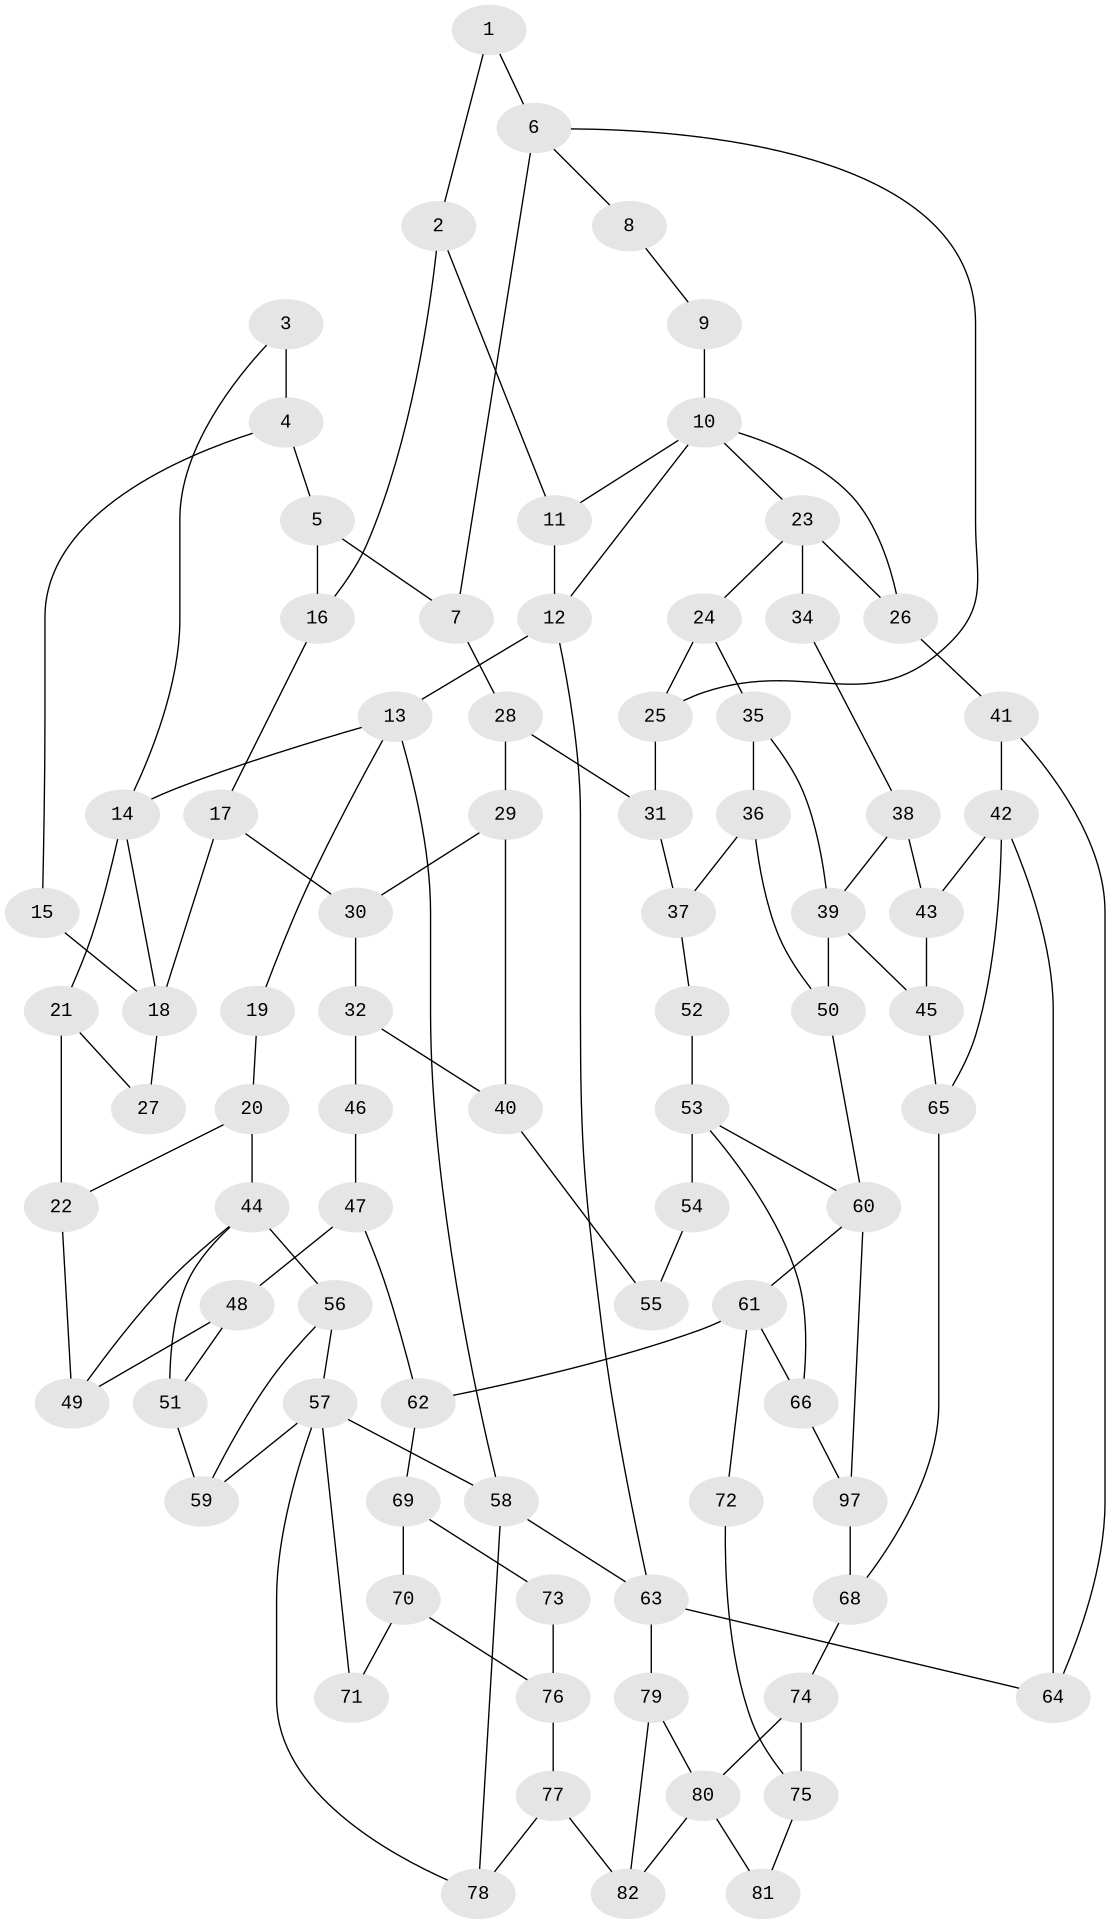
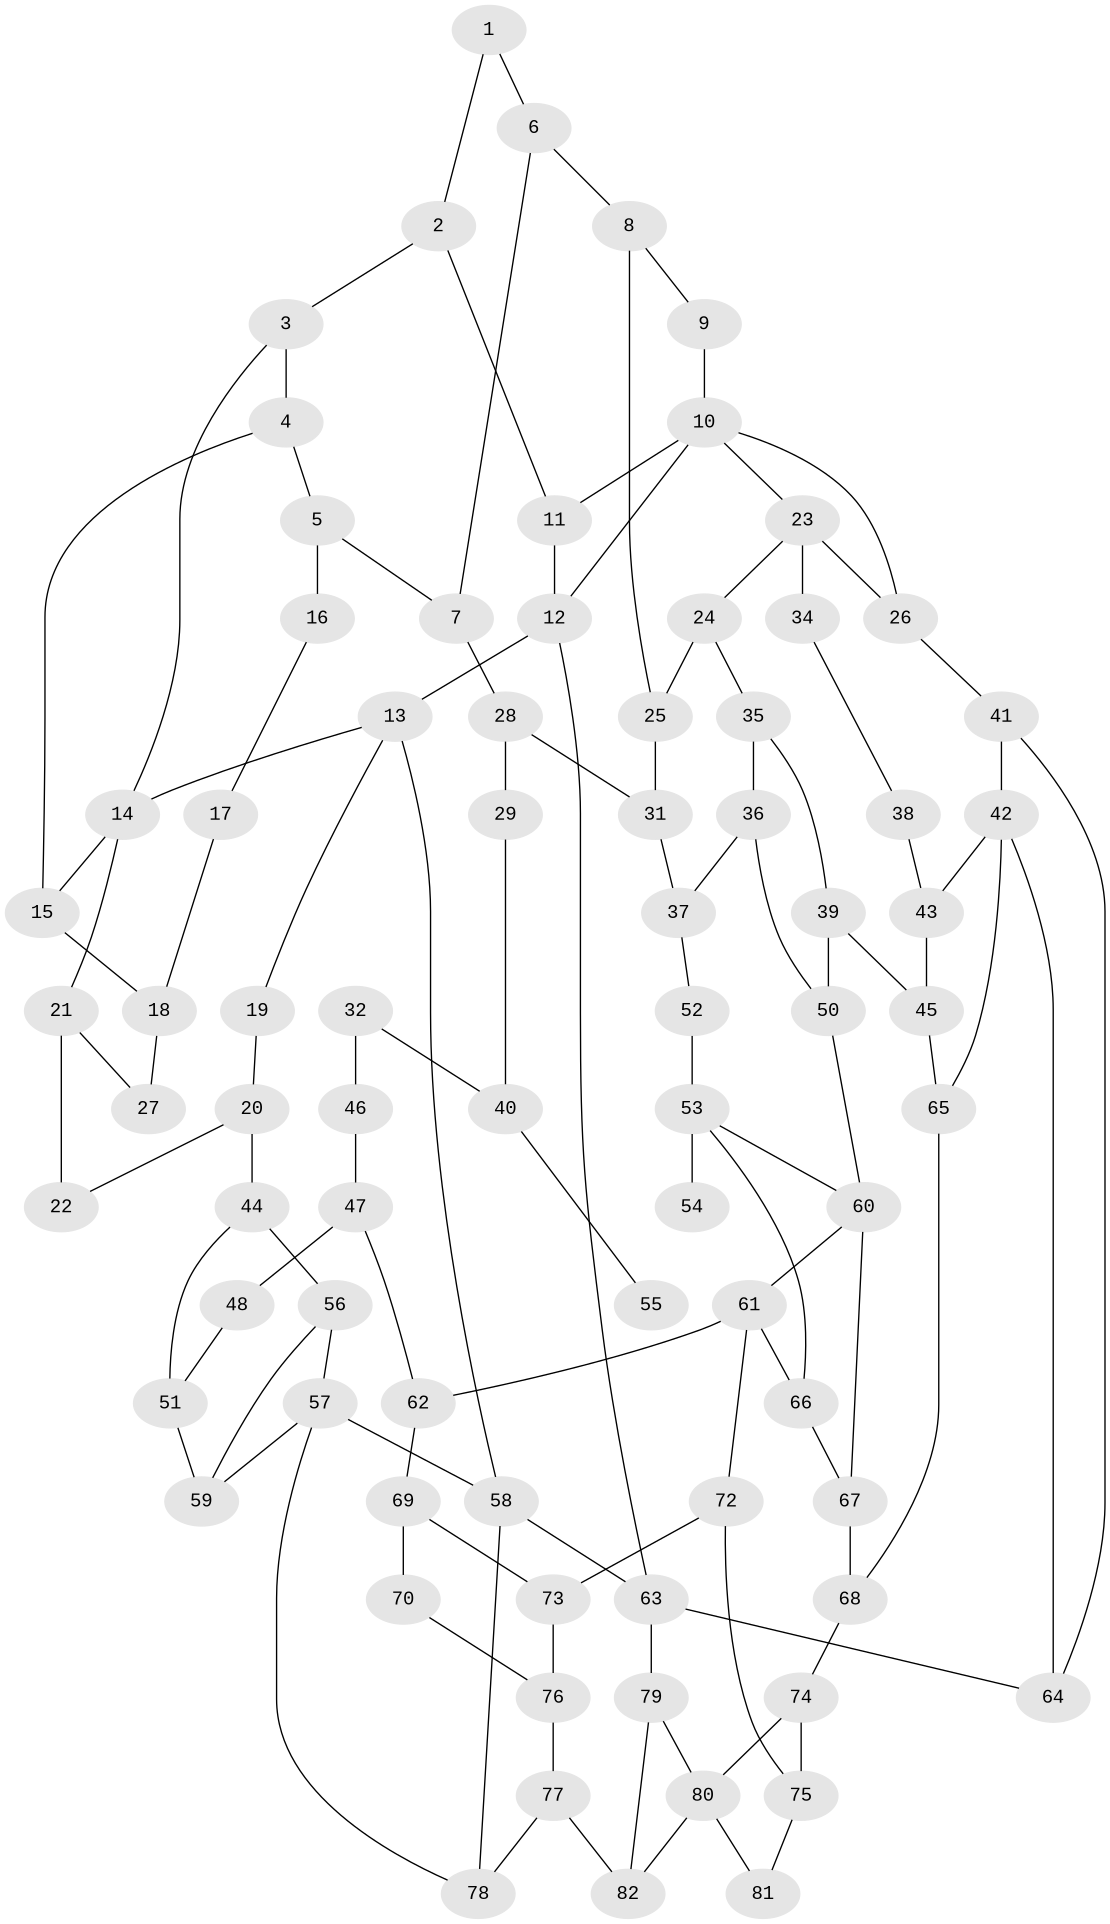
  graph {
    fontname="Liberation Mono"
    node [color=gray90 fontname="Liberation Mono" style=filled]
    edge [fontname="Liberation Mono" weight=1.0]
    1
    2
    6
    3
    11
    7
    8
    4
    14
    12
    5
    15
    21
    16
    18
    28
    17
    9
    25
    31
    29
    10
    23
    26
    13
    63
    24
    34
    41
    19
    58
    64
    79
    20
    78
    27
    22
-   30
    32
    44
-   49
    51
    56
    35
    38
    36
    39
    37
    42
    40
    55
    46
    52
    47
    43
    50
    45
    60
    53
    65
    68
    59
    57
    48
    62
    69
    61
-   67 [label=97]
+   67
    54
    66
    72
-   71
    73
    75
    70
    80
    82
    74
    76
    77
    81
    1 -- 2
    1 -- 6
-   2 -- 16
+   2 -- 3
    2 -- 11
    6 -- 7
    6 -- 8
    3 -- 4
    3 -- 14
    11 -- 12
    7 -- 28
    8 -- 9
-   6 -- 25
+   8 -- 25
    4 -- 5
    4 -- 15
-   14 -- 18
+   14 -- 15
    14 -- 21
    12 -- 13
    12 -- 63
    5 -- 7
    5 -- 16 [weight=2.0]
    15 -- 18
    21 -- 27
    21 -- 22
    16 -- 17
    18 -- 27
    28 -- 31
    28 -- 29
    17 -- 18
-   17 -- 30
    9 -- 10 [weight=2.0]
    25 -- 31
    31 -- 37
-   29 -- 30
    29 -- 40
    10 -- 11
    10 -- 12
    10 -- 23
    10 -- 26
    23 -- 26
    23 -- 24
    23 -- 34 [weight=2.0]
    26 -- 41
    13 -- 14
    13 -- 19
    13 -- 58
    63 -- 64
    63 -- 79
    24 -- 25
    24 -- 35
    34 -- 38
    41 -- 64
    41 -- 42
    19 -- 20 [weight=2.0]
    58 -- 63
    58 -- 78
    79 -- 80
    79 -- 82
    20 -- 22
    20 -- 44 [weight=2.0]
-   22 -- 49
-   30 -- 32
    32 -- 40
    32 -- 46 [weight=2.0]
-   44 -- 49
    44 -- 51
    44 -- 56
    51 -- 59
    56 -- 59
    56 -- 57
    35 -- 36
    35 -- 39
-   38 -- 39
    38 -- 43
    36 -- 37
    36 -- 50
    39 -- 50
    39 -- 45 [weight=2.0]
    37 -- 52
    42 -- 64
    42 -- 43
    42 -- 65
    40 -- 55
    46 -- 47
    52 -- 53 [weight=2.0]
    47 -- 48
    47 -- 62
    43 -- 45
    50 -- 60
    45 -- 65
    60 -- 61
    60 -- 67
    53 -- 60
    53 -- 54 [weight=2.0]
    53 -- 66
    65 -- 68
    68 -- 74
    57 -- 58
    57 -- 78
    57 -- 59
-   57 -- 71 [weight=2.0]
-   48 -- 49
    48 -- 51
    62 -- 69
    69 -- 73
    69 -- 70
    61 -- 62
    61 -- 66
    61 -- 72
    67 -- 68
-   54 -- 55
    66 -- 67
+   72 -- 73
    72 -- 75
    73 -- 76
    75 -- 81
-   70 -- 71
    70 -- 76
    80 -- 82
    80 -- 81
    74 -- 75
    74 -- 80
    76 -- 77
    77 -- 78
    77 -- 82
  }
